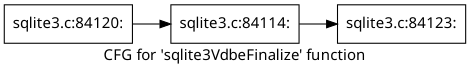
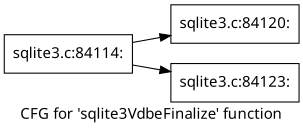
  digraph {
    fontname="Noto Sans"
    label="CFG for 'sqlite3VdbeFinalize' function"
    rankdir=LR
    node [fontname="Noto Sans" shape=record]
    edge [fontname="Noto Sans"]
    n1 [label="{sqlite3.c:84114:}"]
    n2 [label="{sqlite3.c:84120:}"]
    n3 [label="{sqlite3.c:84123:}"]
-   n2 -> n1
+   n1 -> n2
    n1 -> n3
  }
